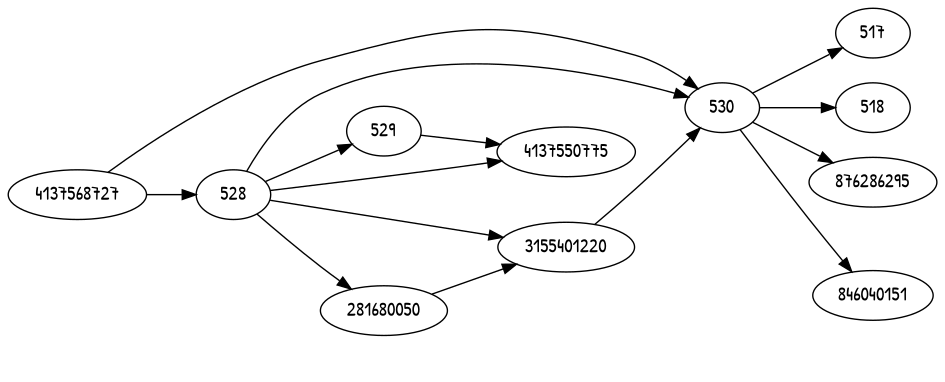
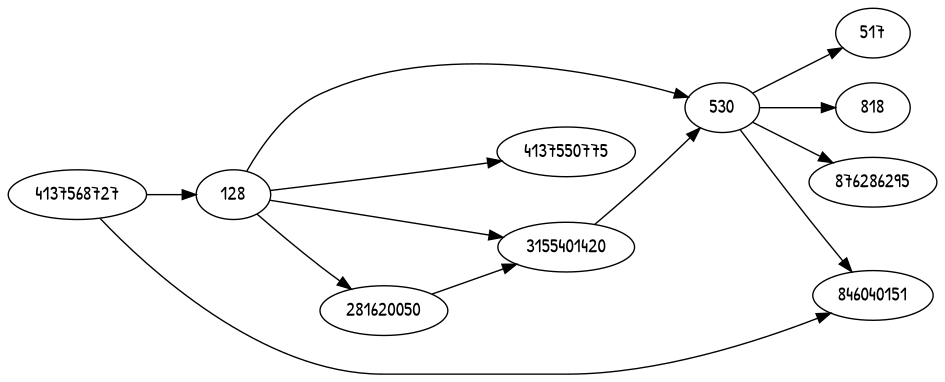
  strict digraph {
    fontname="Patrick Hand"
    rankdir=LR
    node [fontname="Patrick Hand"]
    edge [fontname="Patrick Hand"]
    4137568727
    530
-   528
-   529
+   528 [label=128]
    4137550775
    n6 [label=517]
-   518
+   518 [label=818]
    n8 [label=846040151]
    876286295
-   3155401220
-   281680050
-   4137568727 -> 530
+   3155401220 [label=3155401420]
+   281680050 [label=281620050]
+   4137568727 -> n8
    4137568727 -> 528
    530 -> n6
    530 -> 518
    530 -> n8
    530 -> 876286295
    528 -> 530
-   528 -> 529
    528 -> 4137550775
    528 -> 3155401220
    528 -> 281680050
-   529 -> 4137550775
    3155401220 -> 530
    281680050 -> 3155401220
  }
